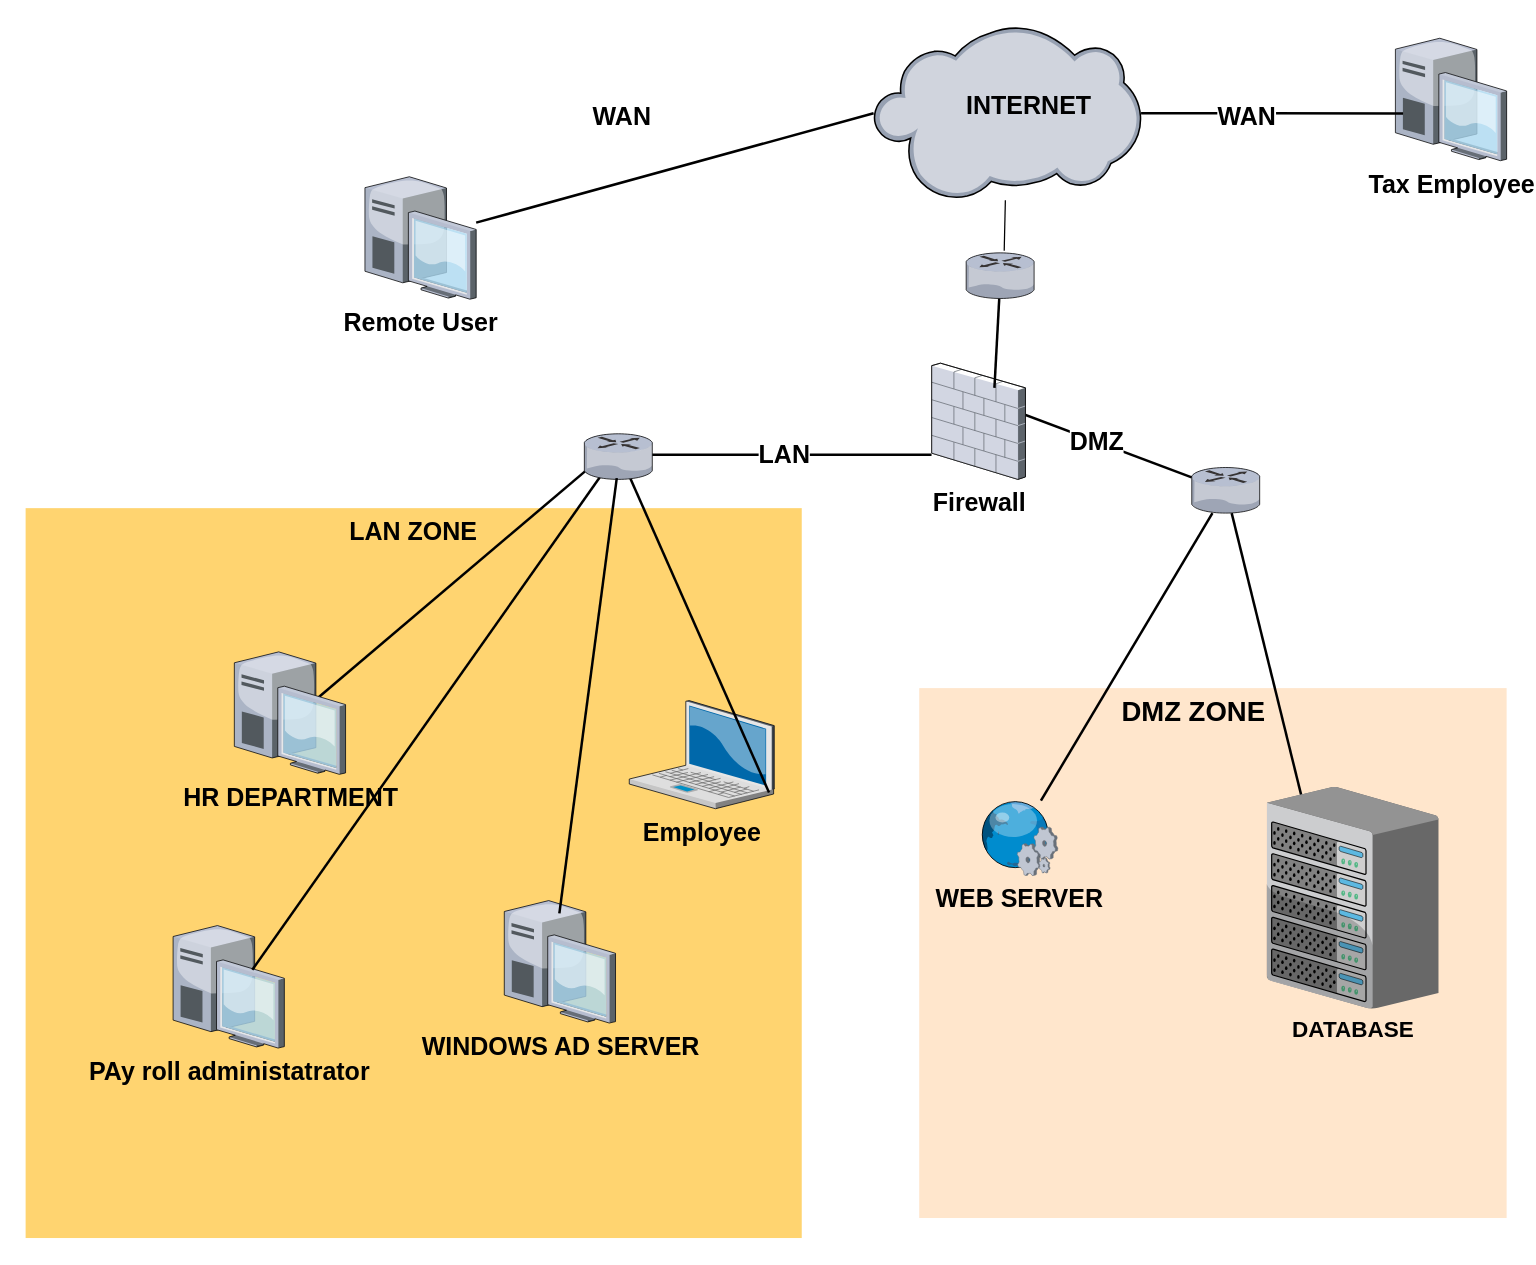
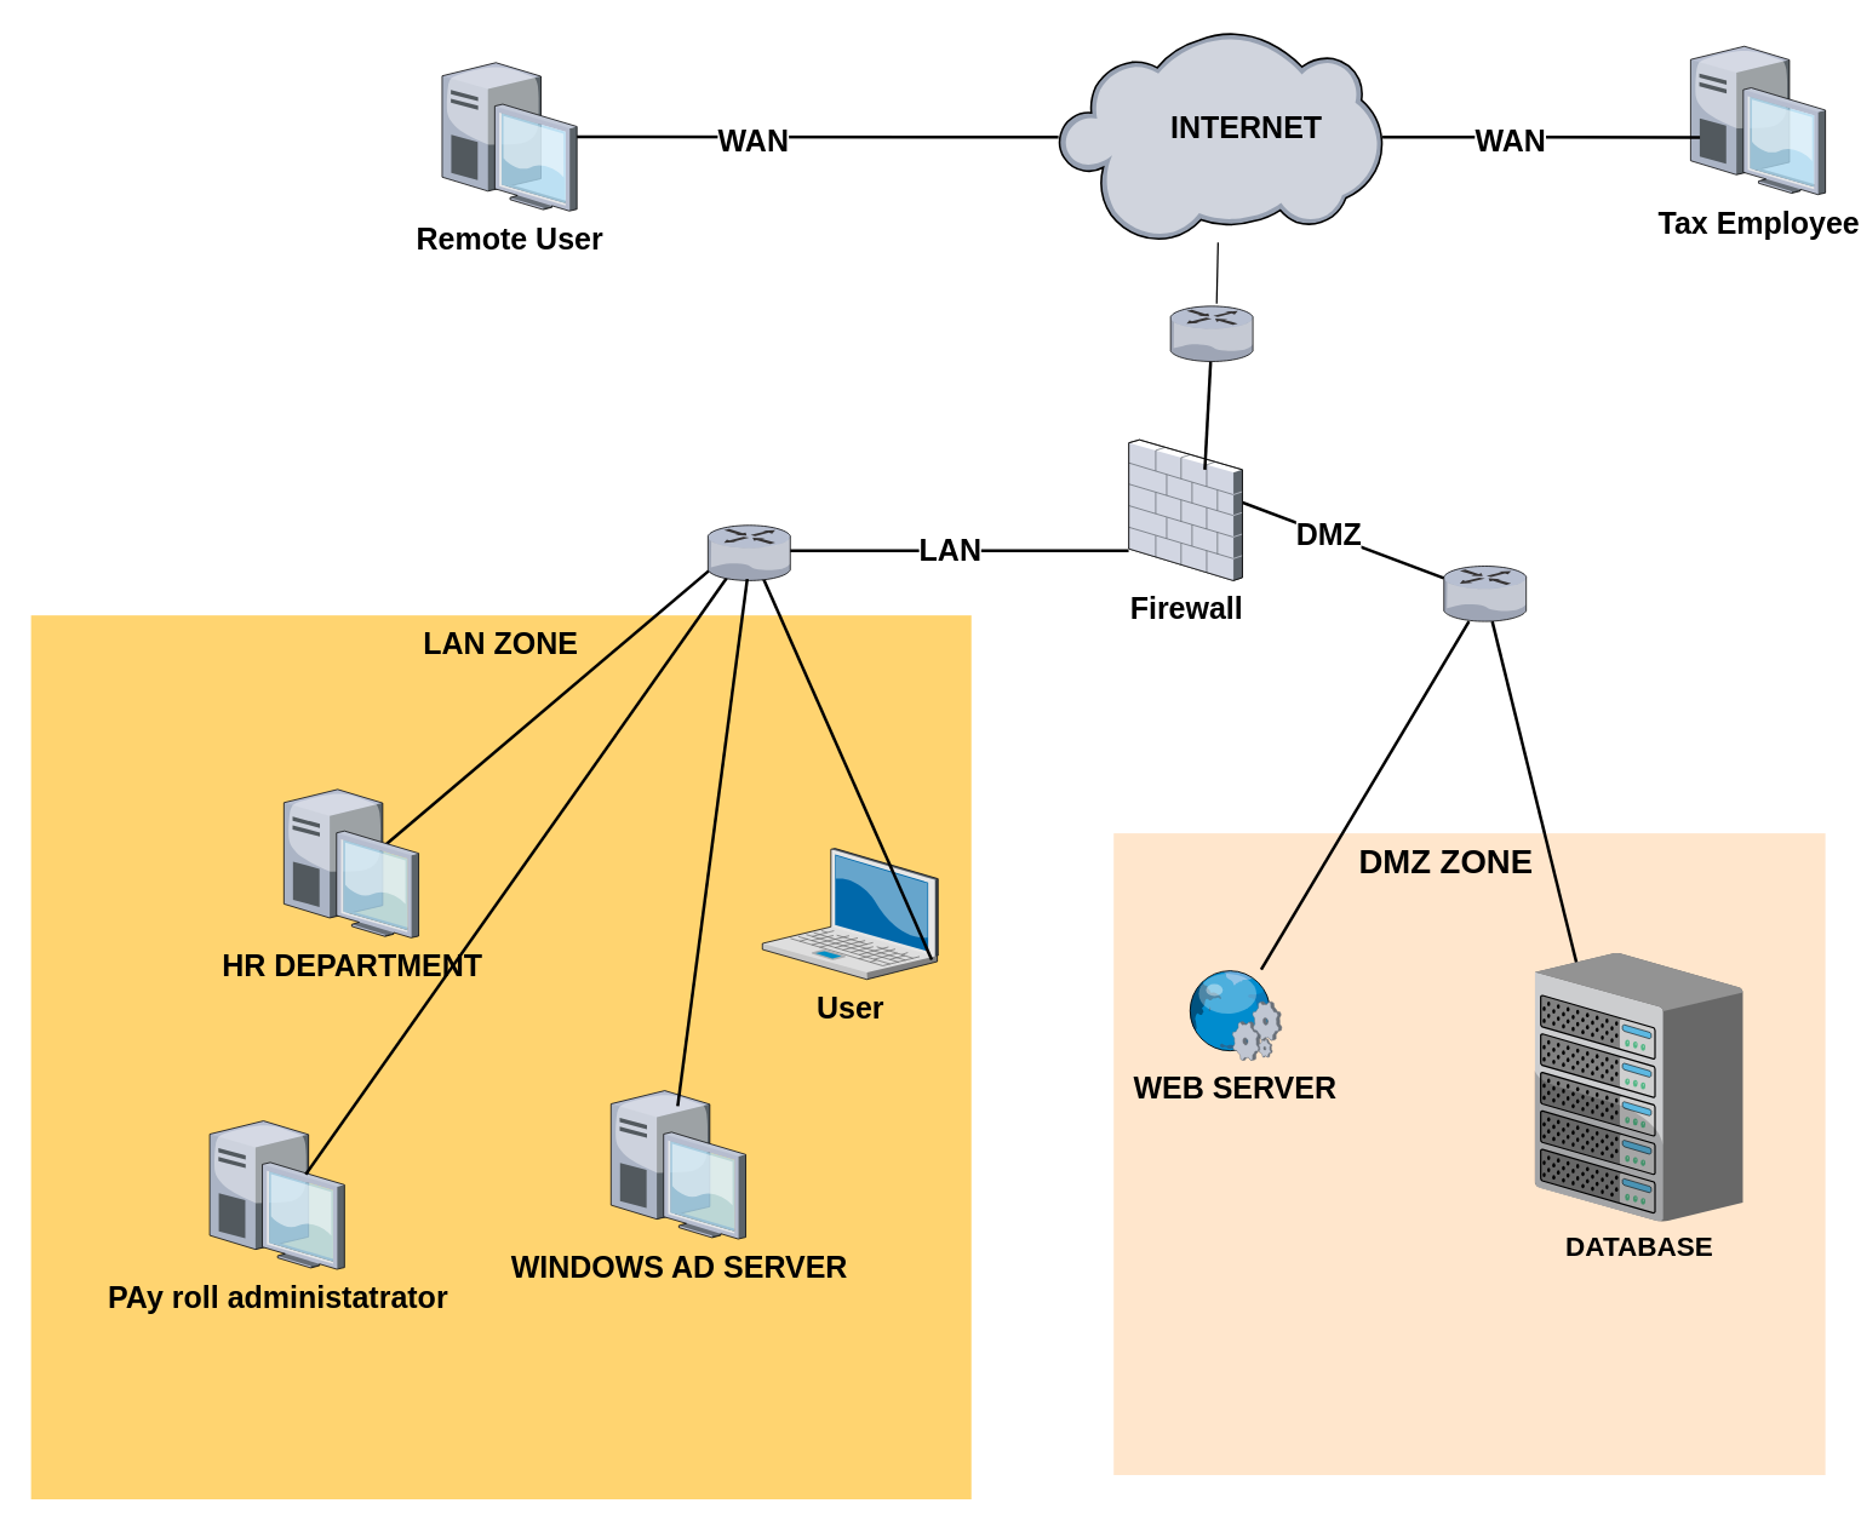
  <mxCell id="0" style=";html=1;" />
  <mxCell id="1" style=";html=1;" parent="0" />
  <mxCell id="2" value="&lt;font style=&quot;font-size: 22px;&quot;&gt;&lt;b&gt;DMZ ZONE&amp;nbsp; &amp;nbsp; &amp;nbsp;&lt;/b&gt;&lt;/font&gt;" style="whiteSpace=wrap;html=1;fillColor=#ffe6cc;fontSize=14;strokeColor=none;verticalAlign=top;" parent="1" vertex="1"><mxGeometry x="735" y="550" width="470" height="424" as="geometry" /></mxCell>
  <mxCell id="3" value="&lt;b&gt;&lt;font style=&quot;font-size: 20px;&quot;&gt;LAN ZONE&lt;/font&gt;&lt;/b&gt;" style="whiteSpace=wrap;html=1;fillColor=#FFD470;gradientColor=none;fontSize=14;strokeColor=none;verticalAlign=top;" parent="1" vertex="1"><mxGeometry x="20" y="406" width="621" height="584" as="geometry" /></mxCell>
- <mxCell id="4" value="&lt;b&gt;&lt;font style=&quot;font-size: 20px;&quot;&gt;Employee&lt;/font&gt;&lt;/b&gt;" style="verticalLabelPosition=bottom;aspect=fixed;html=1;verticalAlign=top;strokeColor=none;shape=mxgraph.citrix.laptop_2;fillColor=#66B2FF;gradientColor=#0066CC;fontSize=14;" parent="1" vertex="1"><mxGeometry x="503" y="560" width="116" height="86.5" as="geometry" /></mxCell>
+ <mxCell id="4" value="&lt;b&gt;&lt;font style=&quot;font-size: 20px;&quot;&gt;User&lt;/font&gt;&lt;/b&gt;" style="verticalLabelPosition=bottom;aspect=fixed;html=1;verticalAlign=top;strokeColor=none;shape=mxgraph.citrix.laptop_2;fillColor=#66B2FF;gradientColor=#0066CC;fontSize=14;" parent="1" vertex="1"><mxGeometry x="503" y="560" width="116" height="86.5" as="geometry" /></mxCell>
  <mxCell id="5" value="&lt;b&gt;&lt;font style=&quot;font-size: 20px;&quot;&gt;PAy roll administatrator&lt;/font&gt;&lt;/b&gt;" style="verticalLabelPosition=bottom;aspect=fixed;html=1;verticalAlign=top;strokeColor=none;shape=mxgraph.citrix.desktop;fillColor=#66B2FF;gradientColor=#0066CC;fontSize=14;" parent="1" vertex="1"><mxGeometry x="138" y="740" width="89" height="98" as="geometry" /></mxCell>
  <mxCell id="6" value="&lt;font size=&quot;1&quot; style=&quot;&quot;&gt;&lt;b style=&quot;font-size: 20px;&quot;&gt;Tax Employee&lt;/b&gt;&lt;/font&gt;" style="verticalLabelPosition=bottom;aspect=fixed;html=1;verticalAlign=top;strokeColor=none;shape=mxgraph.citrix.desktop;fillColor=#66B2FF;gradientColor=#0066CC;fontSize=14;" parent="1" vertex="1"><mxGeometry x="1116" y="30" width="89" height="98" as="geometry" /></mxCell>
  <mxCell id="7" style="edgeStyle=none;rounded=0;html=1;startSize=10;endSize=10;jettySize=auto;orthogonalLoop=1;fontSize=14;endArrow=none;endFill=0;strokeWidth=2;exitX=0.673;exitY=0.436;exitDx=0;exitDy=0;exitPerimeter=0;entryX=0.075;entryY=0.741;entryDx=0;entryDy=0;entryPerimeter=0;" parent="1" source="8" target="27" edge="1"><mxGeometry relative="1" as="geometry"><mxPoint x="473" y="405.144" as="targetPoint" /></mxGeometry></mxCell>
  <mxCell id="8" value="&lt;font size=&quot;1&quot; style=&quot;&quot;&gt;&lt;b style=&quot;font-size: 20px;&quot;&gt;HR DEPARTMENT&lt;/b&gt;&lt;/font&gt;" style="verticalLabelPosition=bottom;aspect=fixed;html=1;verticalAlign=top;strokeColor=none;shape=mxgraph.citrix.desktop;fillColor=#66B2FF;gradientColor=#0066CC;fontSize=14;" parent="1" vertex="1"><mxGeometry x="187" y="521" width="89" height="98" as="geometry" /></mxCell>
  <mxCell id="9" style="edgeStyle=none;rounded=0;html=1;startSize=10;endSize=10;jettySize=auto;orthogonalLoop=1;fontSize=14;endArrow=none;endFill=0;strokeWidth=2;exitX=0.883;exitY=0.457;exitDx=0;exitDy=0;exitPerimeter=0;entryX=-0.002;entryY=0.787;entryDx=0;entryDy=0;entryPerimeter=0;" parent="1" source="27" target="14" edge="1"><mxGeometry relative="1" as="geometry"><mxPoint x="538.664" y="362.978" as="sourcePoint" /></mxGeometry></mxCell>
  <mxCell id="10" style="edgeStyle=none;rounded=0;html=1;startSize=10;endSize=10;jettySize=auto;orthogonalLoop=1;fontSize=14;endArrow=none;endFill=0;strokeWidth=2;entryX=0.225;entryY=0.113;entryDx=0;entryDy=0;entryPerimeter=0;" parent="1" source="11" target="12" edge="1"><mxGeometry relative="1" as="geometry" /></mxCell>
  <mxCell id="11" value="" style="verticalLabelPosition=bottom;aspect=fixed;html=1;verticalAlign=top;strokeColor=none;shape=mxgraph.citrix.router;fillColor=#66B2FF;gradientColor=#0066CC;fontSize=14;" parent="1" vertex="1"><mxGeometry x="953" y="373.47" width="55" height="36.5" as="geometry" /></mxCell>
  <mxCell id="12" value="&lt;font style=&quot;font-size: 18px;&quot;&gt;&lt;b&gt;DATABASE&lt;/b&gt;&lt;/font&gt;" style="verticalLabelPosition=bottom;aspect=fixed;html=1;verticalAlign=top;strokeColor=none;shape=mxgraph.citrix.chassis;fillColor=#66B2FF;gradientColor=#0066CC;fontSize=14;" parent="1" vertex="1"><mxGeometry x="1013" y="629" width="137.5" height="177.5" as="geometry" /></mxCell>
  <mxCell id="13" style="edgeStyle=none;rounded=0;html=1;startSize=10;endSize=10;jettySize=auto;orthogonalLoop=1;fontSize=14;endArrow=none;endFill=0;strokeWidth=2;" parent="1" target="11" edge="1"><mxGeometry relative="1" as="geometry"><mxPoint x="763" y="310" as="sourcePoint" /></mxGeometry></mxCell>
  <mxCell id="14" value="&lt;b&gt;&lt;font style=&quot;font-size: 20px;&quot;&gt;Firewall&lt;/font&gt;&lt;/b&gt;" style="verticalLabelPosition=bottom;aspect=fixed;html=1;verticalAlign=top;strokeColor=none;shape=mxgraph.citrix.firewall;fillColor=#66B2FF;gradientColor=#0066CC;fontSize=14;" parent="1" vertex="1"><mxGeometry x="745" y="290" width="75" height="93" as="geometry" /></mxCell>
  <mxCell id="15" style="edgeStyle=none;rounded=0;html=1;startSize=10;endSize=10;jettySize=auto;orthogonalLoop=1;fontSize=14;endArrow=none;endFill=0;strokeWidth=2;" parent="1" source="16" target="11" edge="1"><mxGeometry relative="1" as="geometry" /></mxCell>
  <mxCell id="16" value="&lt;font style=&quot;font-size: 20px;&quot;&gt;&lt;b&gt;WEB SERVER&lt;/b&gt;&lt;/font&gt;" style="verticalLabelPosition=bottom;aspect=fixed;html=1;verticalAlign=top;strokeColor=none;shape=mxgraph.citrix.web_service;fillColor=#66B2FF;gradientColor=#0066CC;fontSize=14;" parent="1" vertex="1"><mxGeometry x="783" y="640" width="63" height="60" as="geometry" /></mxCell>
  <mxCell id="17" style="edgeStyle=none;rounded=0;html=1;startSize=10;endSize=10;jettySize=auto;orthogonalLoop=1;fontSize=14;endArrow=none;endFill=0;strokeWidth=2;exitX=0.964;exitY=0.85;exitDx=0;exitDy=0;exitPerimeter=0;entryX=0.613;entryY=0.782;entryDx=0;entryDy=0;entryPerimeter=0;" edge="1" parent="1" source="4" target="27"><mxGeometry relative="1" as="geometry"><mxPoint x="345" y="723" as="sourcePoint" /><mxPoint x="494.28" y="404.452" as="targetPoint" /></mxGeometry></mxCell>
  <mxCell id="18" style="edgeStyle=none;rounded=0;html=1;startSize=10;endSize=10;jettySize=auto;orthogonalLoop=1;fontSize=14;endArrow=none;endFill=0;strokeWidth=2;entryX=0.344;entryY=0.701;entryDx=0;entryDy=0;entryPerimeter=0;exitX=0.712;exitY=0.361;exitDx=0;exitDy=0;exitPerimeter=0;" edge="1" parent="1" source="5" target="27"><mxGeometry relative="1" as="geometry"><mxPoint x="359" y="854" as="sourcePoint" /><mxPoint x="483.032" y="397.51" as="targetPoint" /></mxGeometry></mxCell>
  <mxCell id="19" value="" style="verticalLabelPosition=bottom;sketch=0;aspect=fixed;html=1;verticalAlign=top;strokeColor=none;align=center;outlineConnect=0;shape=mxgraph.citrix.cloud;" vertex="1" parent="1"><mxGeometry x="698.5" y="20" width="214" height="139.66" as="geometry" /></mxCell>
  <mxCell id="20" style="edgeStyle=none;rounded=0;html=1;startSize=10;endSize=10;jettySize=auto;orthogonalLoop=1;fontSize=14;endArrow=none;endFill=0;strokeWidth=2;exitX=0.069;exitY=0.615;exitDx=0;exitDy=0;exitPerimeter=0;" edge="1" parent="1" source="6" target="19"><mxGeometry relative="1" as="geometry"><mxPoint x="1368.5" y="150" as="sourcePoint" /><mxPoint x="931.5" y="167" as="targetPoint" /></mxGeometry></mxCell>
  <mxCell id="21" value="&lt;b style=&quot;border-color: var(--border-color); font-size: 20px;&quot;&gt;WAN&lt;/b&gt;" style="edgeLabel;html=1;align=center;verticalAlign=middle;resizable=0;points=[];" vertex="1" connectable="0" parent="1"><mxGeometry x="912.496" y="300.005" as="geometry"><mxPoint x="84" y="-209" as="offset" /></mxGeometry></mxCell>
  <mxCell id="22" value="&lt;span style=&quot;font-size: 20px;&quot;&gt;&lt;b&gt;DMZ&lt;/b&gt;&lt;/span&gt;" style="edgeLabel;html=1;align=center;verticalAlign=middle;resizable=0;points=[];" vertex="1" connectable="0" parent="1"><mxGeometry x="792.996" y="560.005" as="geometry"><mxPoint x="84" y="-209" as="offset" /></mxGeometry></mxCell>
  <mxCell id="23" value="&lt;span style=&quot;font-size: 20px;&quot;&gt;&lt;b&gt;LAN&lt;/b&gt;&lt;/span&gt;" style="edgeLabel;html=1;align=center;verticalAlign=middle;resizable=0;points=[];" vertex="1" connectable="0" parent="1"><mxGeometry x="542.996" y="570.005" as="geometry"><mxPoint x="84" y="-209" as="offset" /></mxGeometry></mxCell>
- <mxCell id="24" value="&lt;font size=&quot;1&quot; style=&quot;&quot;&gt;&lt;b style=&quot;font-size: 20px;&quot;&gt;Remote User&lt;/b&gt;&lt;/font&gt;" style="verticalLabelPosition=bottom;aspect=fixed;html=1;verticalAlign=top;strokeColor=none;shape=mxgraph.citrix.desktop;fillColor=#66B2FF;gradientColor=#0066CC;fontSize=14;" vertex="1" parent="1"><mxGeometry x="291.5" y="140.83" width="89" height="98" as="geometry" /></mxCell>
+ <mxCell id="24" value="&lt;font size=&quot;1&quot; style=&quot;&quot;&gt;&lt;b style=&quot;font-size: 20px;&quot;&gt;Remote User&lt;/b&gt;&lt;/font&gt;" style="verticalLabelPosition=bottom;aspect=fixed;html=1;verticalAlign=top;strokeColor=none;shape=mxgraph.citrix.desktop;fillColor=#66B2FF;gradientColor=#0066CC;fontSize=14;" vertex="1" parent="1"><mxGeometry x="291.5" y="40.83" width="89" height="98" as="geometry" /></mxCell>
  <mxCell id="25" style="edgeStyle=none;rounded=0;html=1;startSize=10;endSize=10;jettySize=auto;orthogonalLoop=1;fontSize=14;endArrow=none;endFill=0;strokeWidth=2;" edge="1" parent="1" source="24"><mxGeometry relative="1" as="geometry"><mxPoint x="1132.5" y="100" as="sourcePoint" /><mxPoint x="698.5" y="90" as="targetPoint" /></mxGeometry></mxCell>
  <mxCell id="26" value="&lt;span style=&quot;font-size: 20px;&quot;&gt;&lt;b&gt;WAN&lt;/b&gt;&lt;/span&gt;" style="edgeLabel;html=1;align=center;verticalAlign=middle;resizable=0;points=[];" vertex="1" connectable="0" parent="1"><mxGeometry x="412.996" y="300.005" as="geometry"><mxPoint x="84" y="-209" as="offset" /></mxGeometry></mxCell>
  <mxCell id="27" value="" style="verticalLabelPosition=bottom;aspect=fixed;html=1;verticalAlign=top;strokeColor=none;shape=mxgraph.citrix.router;fillColor=#66B2FF;gradientColor=#0066CC;fontSize=14;" vertex="1" parent="1"><mxGeometry x="467" y="346.5" width="55" height="36.5" as="geometry" /></mxCell>
  <mxCell id="28" value="" style="edgeStyle=none;rounded=0;html=1;startSize=10;endSize=10;jettySize=auto;orthogonalLoop=1;fontSize=14;endArrow=none;endFill=0;strokeWidth=2;exitX=0.669;exitY=0.213;exitDx=0;exitDy=0;exitPerimeter=0;" edge="1" parent="1" source="14" target="29"><mxGeometry relative="1" as="geometry"><mxPoint x="795" y="310" as="sourcePoint" /><mxPoint x="799" y="80" as="targetPoint" /></mxGeometry></mxCell>
  <mxCell id="29" value="" style="verticalLabelPosition=bottom;aspect=fixed;html=1;verticalAlign=top;strokeColor=none;shape=mxgraph.citrix.router;fillColor=#66B2FF;gradientColor=#0066CC;fontSize=14;" vertex="1" parent="1"><mxGeometry x="772.5" y="201.75" width="55" height="36.5" as="geometry" /></mxCell>
  <mxCell id="30" value="&lt;b style=&quot;border-color: var(--border-color); color: rgb(0, 0, 0); font-family: Helvetica; font-style: normal; font-variant-ligatures: normal; font-variant-caps: normal; letter-spacing: normal; orphans: 2; text-align: center; text-indent: 0px; text-transform: none; widows: 2; word-spacing: 0px; -webkit-text-stroke-width: 0px; text-decoration-thickness: initial; text-decoration-style: initial; text-decoration-color: initial; font-size: 20px;&quot;&gt;INTERNET&lt;/b&gt;" style="text;whiteSpace=wrap;html=1;" vertex="1" parent="1"><mxGeometry x="770.5" y="64.83" width="70" height="50" as="geometry" /></mxCell>
  <mxCell id="31" value="" style="endArrow=none;html=1;rounded=0;" edge="1" parent="1" target="19"><mxGeometry width="50" height="50" relative="1" as="geometry"><mxPoint x="803" y="200" as="sourcePoint" /><mxPoint x="843" y="300" as="targetPoint" /></mxGeometry></mxCell>
  <mxCell id="32" value="&lt;span style=&quot;font-size: 20px;&quot;&gt;&lt;b&gt;WINDOWS AD SERVER&lt;/b&gt;&lt;/span&gt;" style="verticalLabelPosition=bottom;aspect=fixed;html=1;verticalAlign=top;strokeColor=none;shape=mxgraph.citrix.desktop;fillColor=#66B2FF;gradientColor=#0066CC;fontSize=14;" vertex="1" parent="1"><mxGeometry x="403" y="720" width="89" height="98" as="geometry" /></mxCell>
  <mxCell id="33" style="edgeStyle=none;rounded=0;html=1;startSize=10;endSize=10;jettySize=auto;orthogonalLoop=1;fontSize=14;endArrow=none;endFill=0;strokeWidth=2;exitX=0.495;exitY=0.104;exitDx=0;exitDy=0;exitPerimeter=0;" edge="1" parent="1" source="32"><mxGeometry relative="1" as="geometry"><mxPoint x="246" y="795" as="sourcePoint" /><mxPoint x="493" y="382" as="targetPoint" /></mxGeometry></mxCell>
